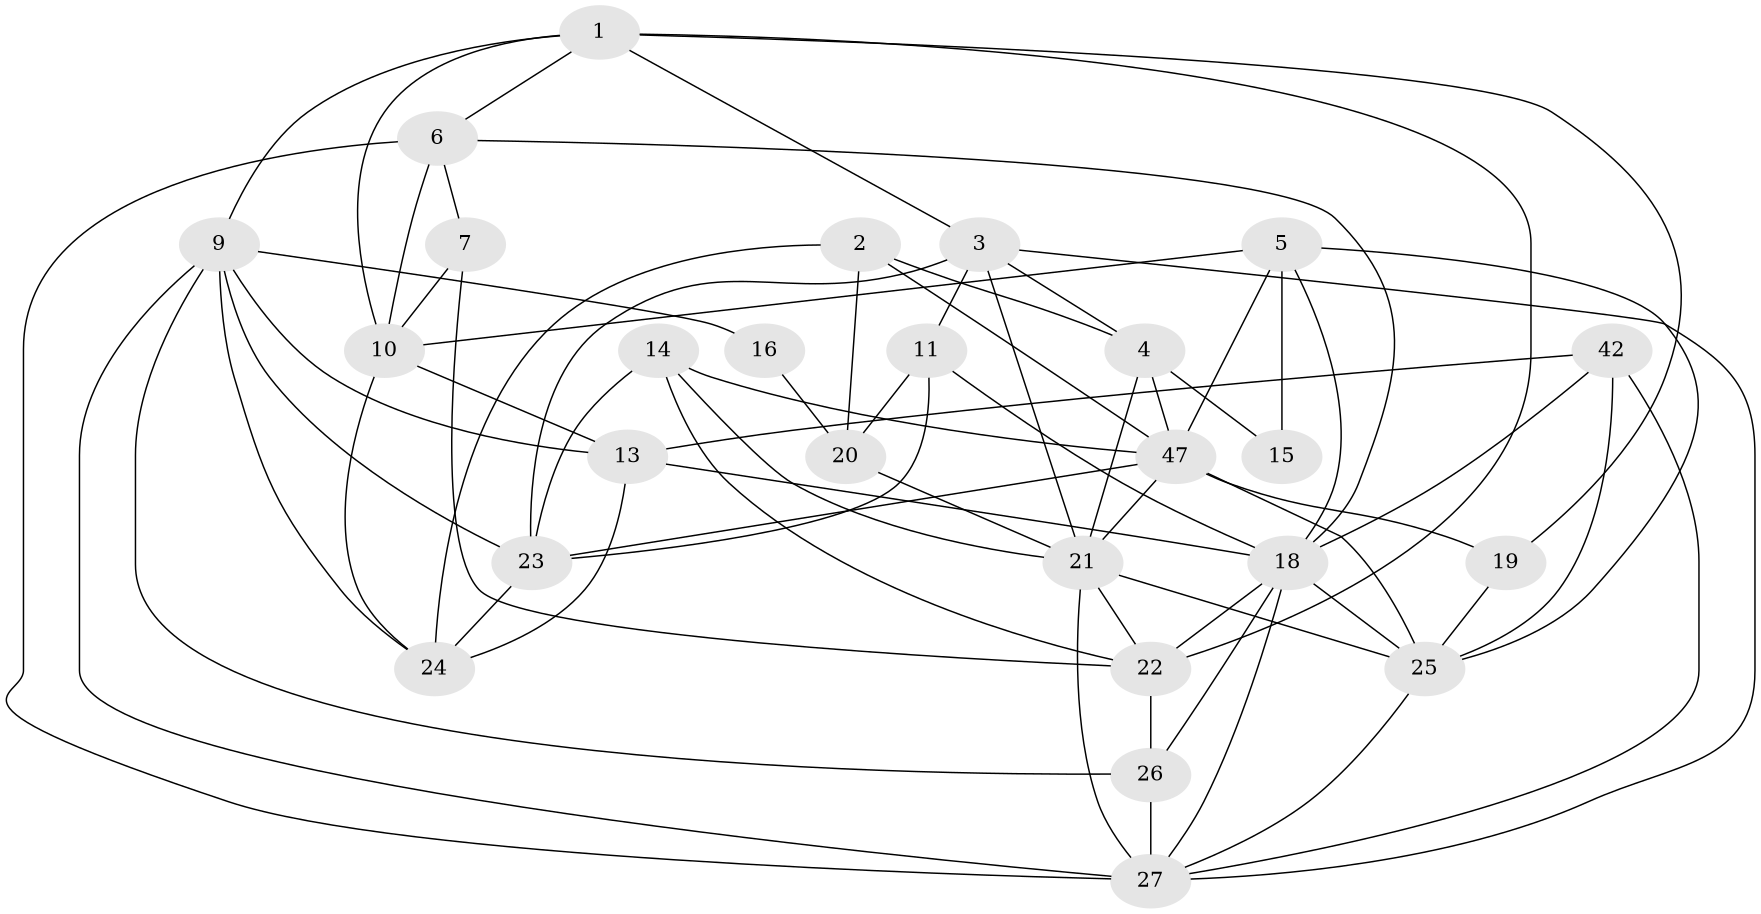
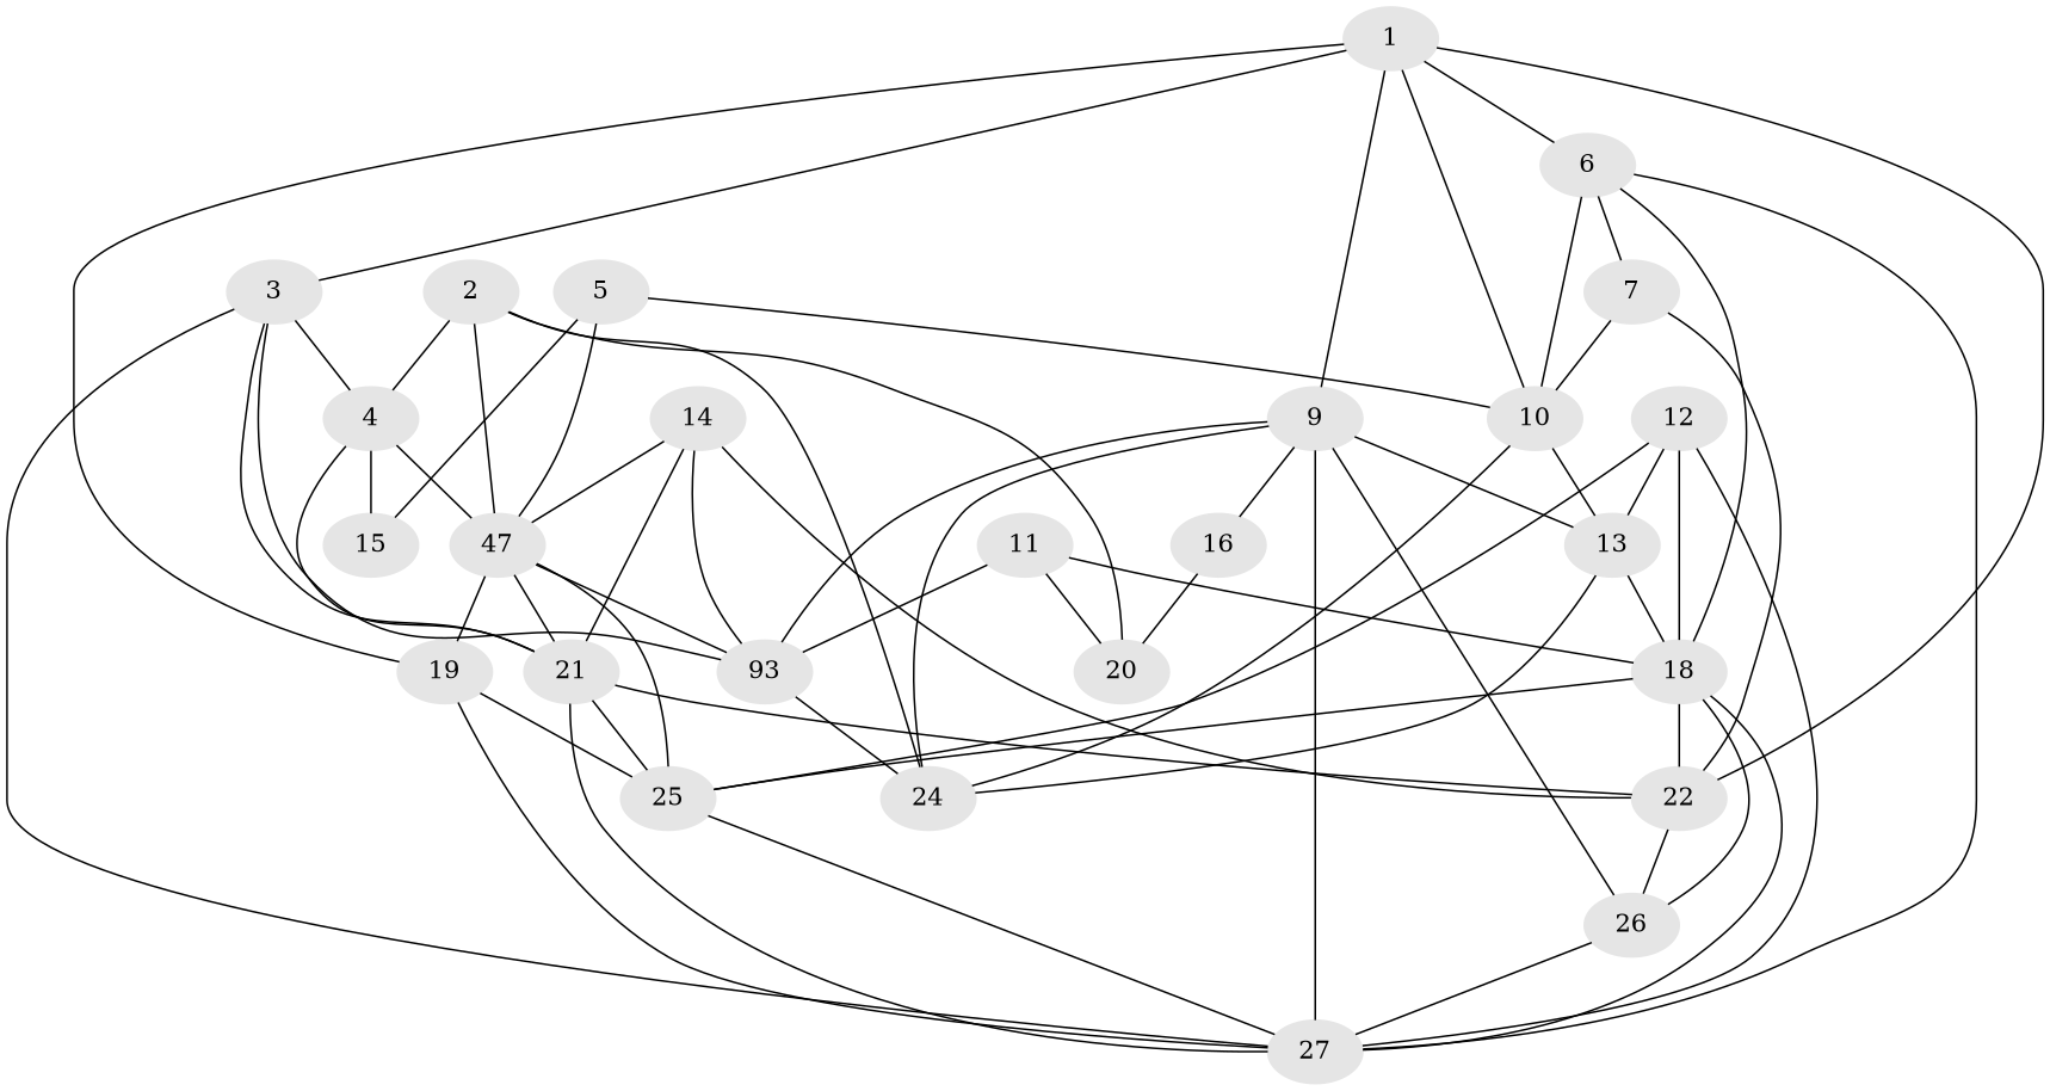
  graph {
    node [color=gray90 style=filled]
    edge [weight=1.0]
    1
    3
    6
    9
    10
    19
    22
    4
    11
    21
-   23
+   23 [label=93]
    27
    18
    7
    24
    13
    16
    26
    25
    2
    n21 [label=47]
    20
    15
    5
-   12 [label=42]
+   12
    14
    1 -- 3
    1 -- 6
    1 -- 9
    1 -- 10
    1 -- 19
    1 -- 22
    3 -- 4
-   3 -- 11
    3 -- 21
    3 -- 23
    3 -- 27
    6 -- 10 [weight=2.0]
    6 -- 27
    6 -- 18
    6 -- 7
    9 -- 23
    9 -- 27 [weight=2.0]
    9 -- 24
    9 -- 13
    9 -- 16
    9 -- 26
    10 -- 24
    10 -- 13
+   19 -- 27
    19 -- 25
    22 -- 26
    4 -- 21
    4 -- n21
    4 -- 15
    11 -- 23
    11 -- 18
    11 -- 20
    21 -- 22
    21 -- 27
    21 -- 25
    23 -- 24
    18 -- 22
    18 -- 27
    18 -- 26
    18 -- 25
    7 -- 10
    7 -- 22
    13 -- 18
    13 -- 24
    16 -- 20
    26 -- 27
    25 -- 27
    2 -- 4
    2 -- 24
    2 -- n21
    2 -- 20
    n21 -- 19
    n21 -- 21
    n21 -- 23
    n21 -- 25 [weight=2.0]
-   20 -- 21
    5 -- 10
-   5 -- 18
-   5 -- 25
    5 -- n21
    5 -- 15
    12 -- 27
    12 -- 18 [weight=2.0]
    12 -- 13
    12 -- 25
    14 -- 22
    14 -- 21
    14 -- 23
    14 -- n21
  }
